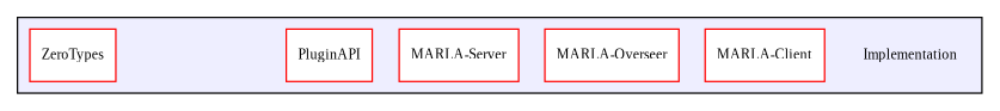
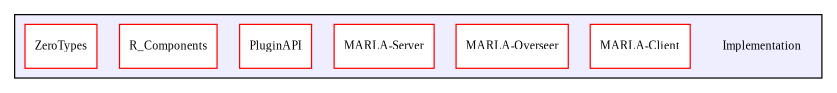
  digraph {
    compound=true
    fontname="Liberation Serif"
    node [fontname="Liberation Serif" fontsize=10 shape=box color=red fillcolor=white style=filled]
    n1 [label=Implementation shape=plaintext color="" fillcolor="" style=""]
    n2 [label="MARLA-Client"]
    n3 [label="MARLA-Overseer"]
    n4 [label="MARLA-Server"]
    n5 [label=PluginAPI]
+   n6 [label=R_Components]
    n7 [label=ZeroTypes]
    subgraph cluster_1 {
      bgcolor="#eeeeff"
      pencolor=black
      n1
      n2
      n3
      n4
      n5
+     n6
      n7
    }
  }
